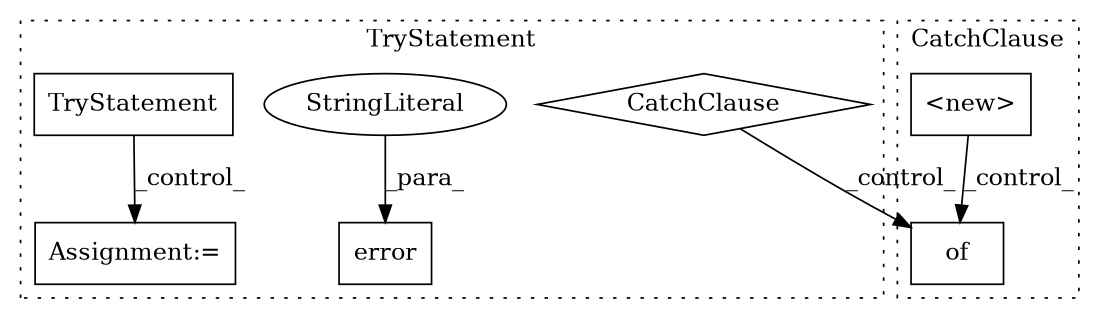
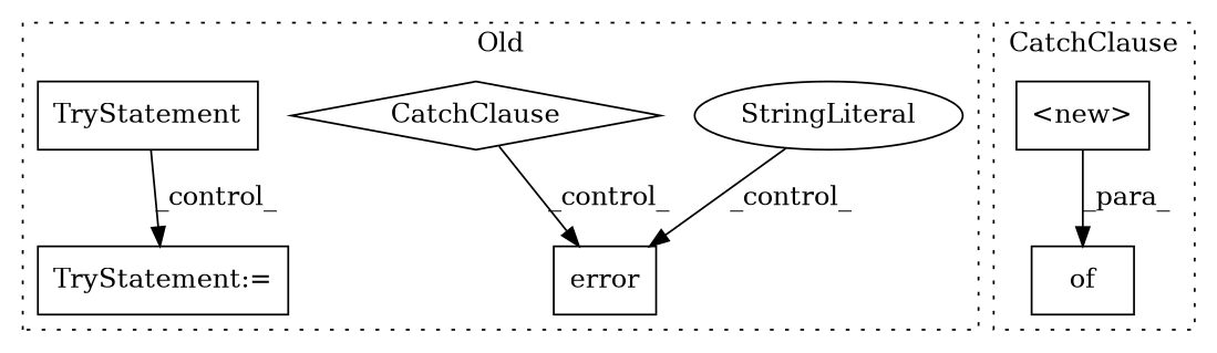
  digraph {
    node [a=32 shape=box]
    n1 [l="6,1" label=error s="5393,5480"]
    n2 [a=45 l=50 label=StringLiteral s=5399 shape=ellipse]
    n3 [a=12 l="13,2" label=CatchClause s="5339,5373" shape=diamond]
    n4 [a=54 l=4 label=TryStatement s=5118]
-   n5 [a=7 l=1 label="Assignment:=" s=5235]
+   n5 [a=7 l=1 label="TryStatement:=" s=5235]
    n6 [a=14 l=17 label="<new>" s=1339]
    n7 [l="3,1" label=of s="1336,1396"]
    subgraph cluster_1 {
-     label=TryStatement
+     label=Old
      style=dotted
      n1
      n2
      n3
      n4
      n5
    }
    subgraph cluster_2 {
      label=CatchClause
      style=dotted
      n6
      n7
    }
-   n2 -> n1 [label=_para_]
-   n3 -> n7 [label=_control_]
+   n2 -> n1 [label=_control_]
+   n3 -> n1 [label=_control_]
    n4 -> n5 [label=_control_]
-   n6 -> n7 [label=_control_]
+   n6 -> n7 [label=_para_]
  }
